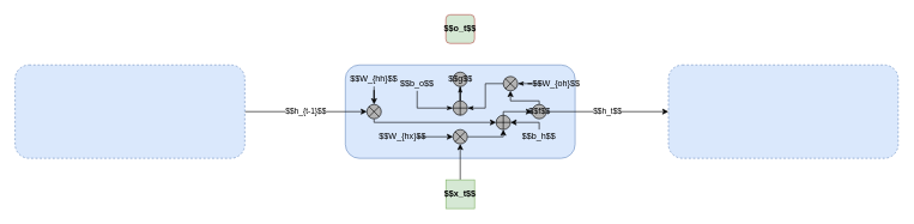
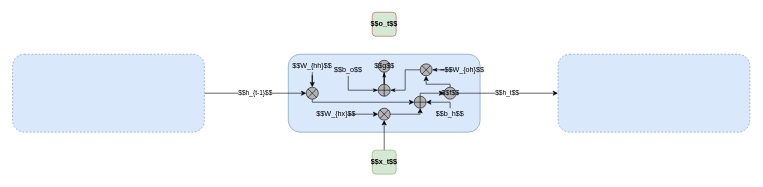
  <mxCell id="0" />
  <mxCell id="1" parent="0" />
  <mxCell id="2" value="" style="rounded=1;whiteSpace=wrap;html=1;fillColor=#dae8fc;strokeColor=#6c8ebf;" parent="1" vertex="1"><mxGeometry x="480" y="90" width="320" height="130" as="geometry" /></mxCell>
  <mxCell id="3" value="$$o_t$$" style="rounded=1;whiteSpace=wrap;html=1;fontStyle=1;fillColor=#d5e8d4;strokeColor=#b85450;" parent="1" vertex="1"><mxGeometry x="620" y="20" width="40" height="40" as="geometry" /></mxCell>
  <mxCell id="4" value="$$h_{t-1}$$" style="edgeStyle=orthogonalEdgeStyle;rounded=0;orthogonalLoop=1;jettySize=auto;html=1;entryX=0;entryY=0.5;entryDx=0;entryDy=0;entryPerimeter=0;" parent="1" source="5" target="10" edge="1"><mxGeometry relative="1" as="geometry" /></mxCell>
  <mxCell id="5" value="" style="rounded=1;whiteSpace=wrap;html=1;dashed=1;fillColor=#dae8fc;strokeColor=#6c8ebf;" parent="1" vertex="1"><mxGeometry x="20" y="90" width="320" height="130" as="geometry" /></mxCell>
  <mxCell id="6" value="" style="rounded=1;whiteSpace=wrap;html=1;dashed=1;fillColor=#dae8fc;strokeColor=#6c8ebf;" parent="1" vertex="1"><mxGeometry x="930" y="90" width="320" height="130" as="geometry" /></mxCell>
  <mxCell id="7" style="edgeStyle=orthogonalEdgeStyle;rounded=0;orthogonalLoop=1;jettySize=auto;html=1;entryX=0.5;entryY=1;entryDx=0;entryDy=0;entryPerimeter=0;" parent="1" source="8" target="14" edge="1"><mxGeometry relative="1" as="geometry" /></mxCell>
- <mxCell id="8" value="$$x_t$$" style="whiteSpace=wrap;html=1;fontStyle=1;fillColor=#d5e8d4;strokeColor=#82b366;rounded=0;" parent="1" vertex="1"><mxGeometry x="620" y="250" width="40" height="40" as="geometry" /></mxCell>
+ <mxCell id="8" value="$$x_t$$" style="rounded=1;whiteSpace=wrap;html=1;fontStyle=1;fillColor=#d5e8d4;strokeColor=#82b366;" parent="1" vertex="1"><mxGeometry x="620" y="250" width="40" height="40" as="geometry" /></mxCell>
  <mxCell id="9" style="edgeStyle=orthogonalEdgeStyle;rounded=0;orthogonalLoop=1;jettySize=auto;html=1;entryX=0;entryY=0.5;entryDx=0;entryDy=0;entryPerimeter=0;" parent="1" source="10" target="18" edge="1"><mxGeometry relative="1" as="geometry"><Array as="points"><mxPoint x="520" y="170" /></Array></mxGeometry></mxCell>
  <mxCell id="10" value="" style="verticalLabelPosition=bottom;verticalAlign=top;html=1;shape=mxgraph.flowchart.or;fillColor=#B3B3B3;" parent="1" vertex="1"><mxGeometry x="510" y="145" width="20" height="20" as="geometry" /></mxCell>
  <mxCell id="11" style="edgeStyle=orthogonalEdgeStyle;rounded=0;orthogonalLoop=1;jettySize=auto;html=1;entryX=0.5;entryY=0;entryDx=0;entryDy=0;entryPerimeter=0;" parent="1" source="12" target="10" edge="1"><mxGeometry relative="1" as="geometry" /></mxCell>
  <mxCell id="12" value="$$W_{hh}$$" style="text;html=1;strokeColor=none;fillColor=none;align=center;verticalAlign=middle;whiteSpace=wrap;rounded=0;" parent="1" vertex="1"><mxGeometry x="500" y="100" width="40" height="20" as="geometry" /></mxCell>
  <mxCell id="13" style="edgeStyle=orthogonalEdgeStyle;rounded=0;orthogonalLoop=1;jettySize=auto;html=1;entryX=0.5;entryY=1;entryDx=0;entryDy=0;entryPerimeter=0;" edge="1" parent="1" source="14" target="18"><mxGeometry relative="1" as="geometry"><Array as="points"><mxPoint x="700" y="190" /></Array></mxGeometry></mxCell>
  <mxCell id="14" value="" style="verticalLabelPosition=bottom;verticalAlign=top;html=1;shape=mxgraph.flowchart.or;fillColor=#B3B3B3;" parent="1" vertex="1"><mxGeometry x="630" y="180" width="20" height="20" as="geometry" /></mxCell>
  <mxCell id="15" style="edgeStyle=orthogonalEdgeStyle;rounded=0;orthogonalLoop=1;jettySize=auto;html=1;entryX=0;entryY=0.5;entryDx=0;entryDy=0;entryPerimeter=0;" parent="1" source="16" target="14" edge="1"><mxGeometry relative="1" as="geometry" /></mxCell>
  <mxCell id="16" value="$$W_{hx}$$" style="text;html=1;strokeColor=none;fillColor=none;align=center;verticalAlign=middle;whiteSpace=wrap;rounded=0;" parent="1" vertex="1"><mxGeometry x="540" y="180" width="40" height="20" as="geometry" /></mxCell>
  <mxCell id="17" style="edgeStyle=orthogonalEdgeStyle;rounded=0;orthogonalLoop=1;jettySize=auto;html=1;entryX=0;entryY=0.5;entryDx=0;entryDy=0;entryPerimeter=0;" parent="1" source="18" target="22" edge="1"><mxGeometry relative="1" as="geometry"><Array as="points"><mxPoint x="700" y="155" /></Array></mxGeometry></mxCell>
  <mxCell id="18" value="" style="verticalLabelPosition=bottom;verticalAlign=top;html=1;shape=mxgraph.flowchart.summing_function;fillColor=#B3B3B3;" parent="1" vertex="1"><mxGeometry x="690" y="160" width="20" height="20" as="geometry" /></mxCell>
  <mxCell id="19" style="edgeStyle=orthogonalEdgeStyle;rounded=0;orthogonalLoop=1;jettySize=auto;html=1;entryX=1;entryY=0.5;entryDx=0;entryDy=0;entryPerimeter=0;exitX=0.5;exitY=0;exitDx=0;exitDy=0;" parent="1" source="20" target="18" edge="1"><mxGeometry relative="1" as="geometry"><Array as="points"><mxPoint x="750" y="170" /></Array></mxGeometry></mxCell>
  <mxCell id="20" value="$$b_h$$" style="text;html=1;strokeColor=none;fillColor=none;align=center;verticalAlign=middle;whiteSpace=wrap;rounded=0;" parent="1" vertex="1"><mxGeometry x="730" y="180" width="40" height="20" as="geometry" /></mxCell>
  <mxCell id="21" style="edgeStyle=orthogonalEdgeStyle;rounded=0;orthogonalLoop=1;jettySize=auto;html=1;entryX=0.5;entryY=1;entryDx=0;entryDy=0;entryPerimeter=0;" parent="1" source="22" target="25" edge="1"><mxGeometry relative="1" as="geometry"><Array as="points"><mxPoint x="750" y="140" /><mxPoint x="710" y="140" /></Array></mxGeometry></mxCell>
  <mxCell id="22" value="$$f$$" style="verticalLabelPosition=middle;verticalAlign=middle;html=1;shape=mxgraph.flowchart.on-page_reference;fillColor=#B3B3B3;labelPosition=center;align=center;" parent="1" vertex="1"><mxGeometry x="740" y="145" width="20" height="20" as="geometry" /></mxCell>
  <mxCell id="23" value="$$h_t$$" style="edgeStyle=orthogonalEdgeStyle;rounded=0;orthogonalLoop=1;jettySize=auto;html=1;entryX=0;entryY=0.5;entryDx=0;entryDy=0;exitX=1;exitY=0.5;exitDx=0;exitDy=0;exitPerimeter=0;" parent="1" source="22" target="6" edge="1"><mxGeometry relative="1" as="geometry" /></mxCell>
  <mxCell id="24" style="edgeStyle=orthogonalEdgeStyle;rounded=0;orthogonalLoop=1;jettySize=auto;html=1;entryX=1;entryY=0.5;entryDx=0;entryDy=0;entryPerimeter=0;endArrow=classicThin;endFill=1;" parent="1" source="25" target="29" edge="1"><mxGeometry relative="1" as="geometry" /></mxCell>
  <mxCell id="25" value="" style="verticalLabelPosition=bottom;verticalAlign=top;html=1;shape=mxgraph.flowchart.or;fillColor=#B3B3B3;" parent="1" vertex="1"><mxGeometry x="700" y="106" width="20" height="20" as="geometry" /></mxCell>
  <mxCell id="26" style="edgeStyle=orthogonalEdgeStyle;rounded=0;orthogonalLoop=1;jettySize=auto;html=1;entryX=1;entryY=0.5;entryDx=0;entryDy=0;entryPerimeter=0;endArrow=classicThin;endFill=1;" parent="1" source="27" target="25" edge="1"><mxGeometry relative="1" as="geometry" /></mxCell>
  <mxCell id="27" value="$$W_{oh}$$" style="text;html=1;strokeColor=none;fillColor=none;align=center;verticalAlign=middle;whiteSpace=wrap;rounded=0;" parent="1" vertex="1"><mxGeometry x="754" y="106" width="40" height="20" as="geometry" /></mxCell>
  <mxCell id="28" style="edgeStyle=orthogonalEdgeStyle;rounded=0;orthogonalLoop=1;jettySize=auto;html=1;entryX=0.5;entryY=1;entryDx=0;entryDy=0;entryPerimeter=0;endArrow=classicThin;endFill=1;" parent="1" source="29" target="32" edge="1"><mxGeometry relative="1" as="geometry" /></mxCell>
  <mxCell id="29" value="" style="verticalLabelPosition=bottom;verticalAlign=top;html=1;shape=mxgraph.flowchart.summing_function;fillColor=#B3B3B3;" parent="1" vertex="1"><mxGeometry x="630" y="140" width="20" height="20" as="geometry" /></mxCell>
  <mxCell id="30" style="edgeStyle=orthogonalEdgeStyle;rounded=0;orthogonalLoop=1;jettySize=auto;html=1;entryX=0;entryY=0.5;entryDx=0;entryDy=0;entryPerimeter=0;endArrow=classicThin;endFill=1;" parent="1" source="31" target="29" edge="1"><mxGeometry relative="1" as="geometry"><Array as="points"><mxPoint x="580" y="150" /></Array></mxGeometry></mxCell>
  <mxCell id="31" value="$$b_o$$" style="text;html=1;strokeColor=none;fillColor=none;align=center;verticalAlign=middle;whiteSpace=wrap;rounded=0;" parent="1" vertex="1"><mxGeometry x="560" y="106" width="40" height="20" as="geometry" /></mxCell>
  <mxCell id="32" value="$$g$$" style="verticalLabelPosition=middle;verticalAlign=middle;html=1;shape=mxgraph.flowchart.on-page_reference;fillColor=#B3B3B3;labelPosition=center;align=center;" parent="1" vertex="1"><mxGeometry x="630" y="100" width="20" height="20" as="geometry" /></mxCell>
